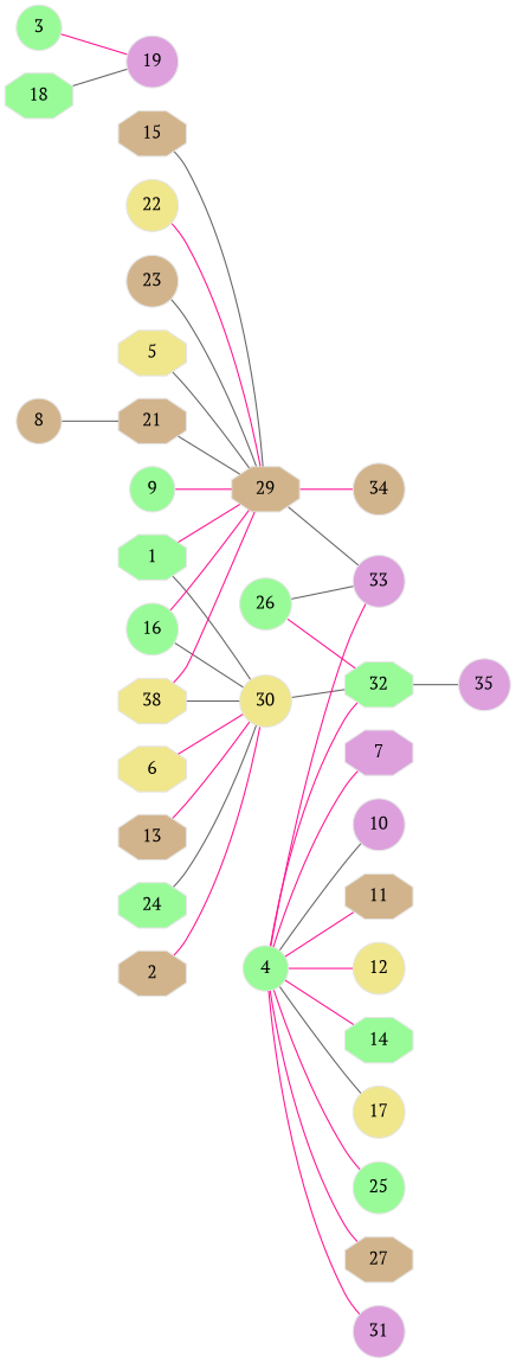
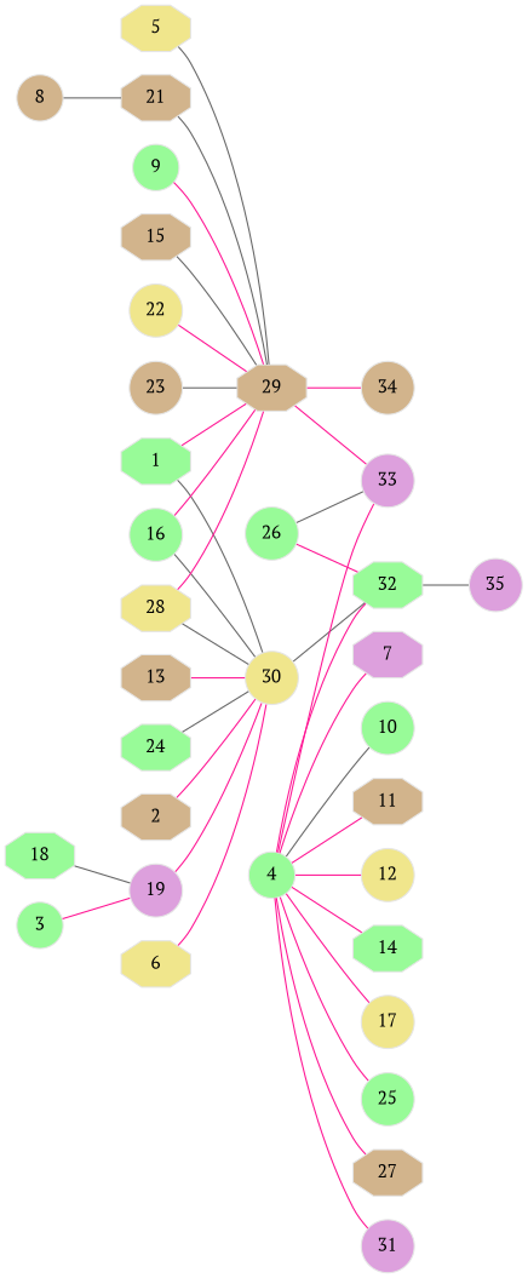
  graph {
    fontname="PT Serif"
    rankdir=LR
    node [color=gray90 fillcolor=palegreen fontname="PT Serif" shape=circle style=filled]
    edge [color=deeppink fontname="PT Serif" weight=1.0]
    29 [fillcolor=tan shape=octagon]
    1 [shape=octagon]
    30 [fillcolor=khaki]
    33 [fillcolor=plum]
    34 [fillcolor=tan]
    32 [shape=octagon]
    2 [fillcolor=tan shape=octagon]
    3
    19 [fillcolor=plum]
    4
    7 [fillcolor=plum shape=octagon]
-   10 [fillcolor=plum]
+   10
    11 [fillcolor=tan shape=octagon]
    12 [fillcolor=khaki]
    14 [shape=octagon]
    17 [fillcolor=khaki]
    25
    27 [fillcolor=tan shape=octagon]
    31 [fillcolor=plum]
    35 [fillcolor=plum]
    5 [fillcolor=khaki shape=octagon]
    6 [fillcolor=khaki shape=octagon]
    8 [fillcolor=tan]
    21 [fillcolor=tan shape=octagon]
    9
    13 [fillcolor=tan shape=octagon]
    15 [fillcolor=tan shape=octagon]
    16
    18 [shape=octagon]
    22 [fillcolor=khaki]
    23 [fillcolor=tan]
    24 [shape=octagon]
    26
-   28 [fillcolor=khaki shape=octagon label=38]
-   29 -- 33 [color=gray40 weight=2.0]
+   28 [fillcolor=khaki shape=octagon]
+   29 -- 33 [weight=2.0]
    29 -- 34
    1 -- 29
    1 -- 30 [color=gray40]
    30 -- 32 [color=gray40 weight=2.0]
    32 -- 35 [color=gray40]
    2 -- 30
    3 -- 19
+   19 -- 30 [weight=2.0]
    4 -- 33
    4 -- 32
    4 -- 7
    4 -- 10 [color=gray40]
    4 -- 11
    4 -- 12
    4 -- 14
-   4 -- 17 [color=gray40]
+   4 -- 17
    4 -- 25
    4 -- 27
    4 -- 31
    5 -- 29 [color=gray40]
    6 -- 30
    8 -- 21 [color=gray40]
    21 -- 29 [color=gray40]
    9 -- 29
    13 -- 30
    15 -- 29 [color=gray40]
    16 -- 29
    16 -- 30 [color=gray40]
    18 -- 19 [color=gray40]
    22 -- 29
    23 -- 29 [color=gray40]
    24 -- 30 [color=gray40]
    26 -- 33 [color=gray40]
    26 -- 32
    28 -- 29
    28 -- 30 [color=gray40]
  }
